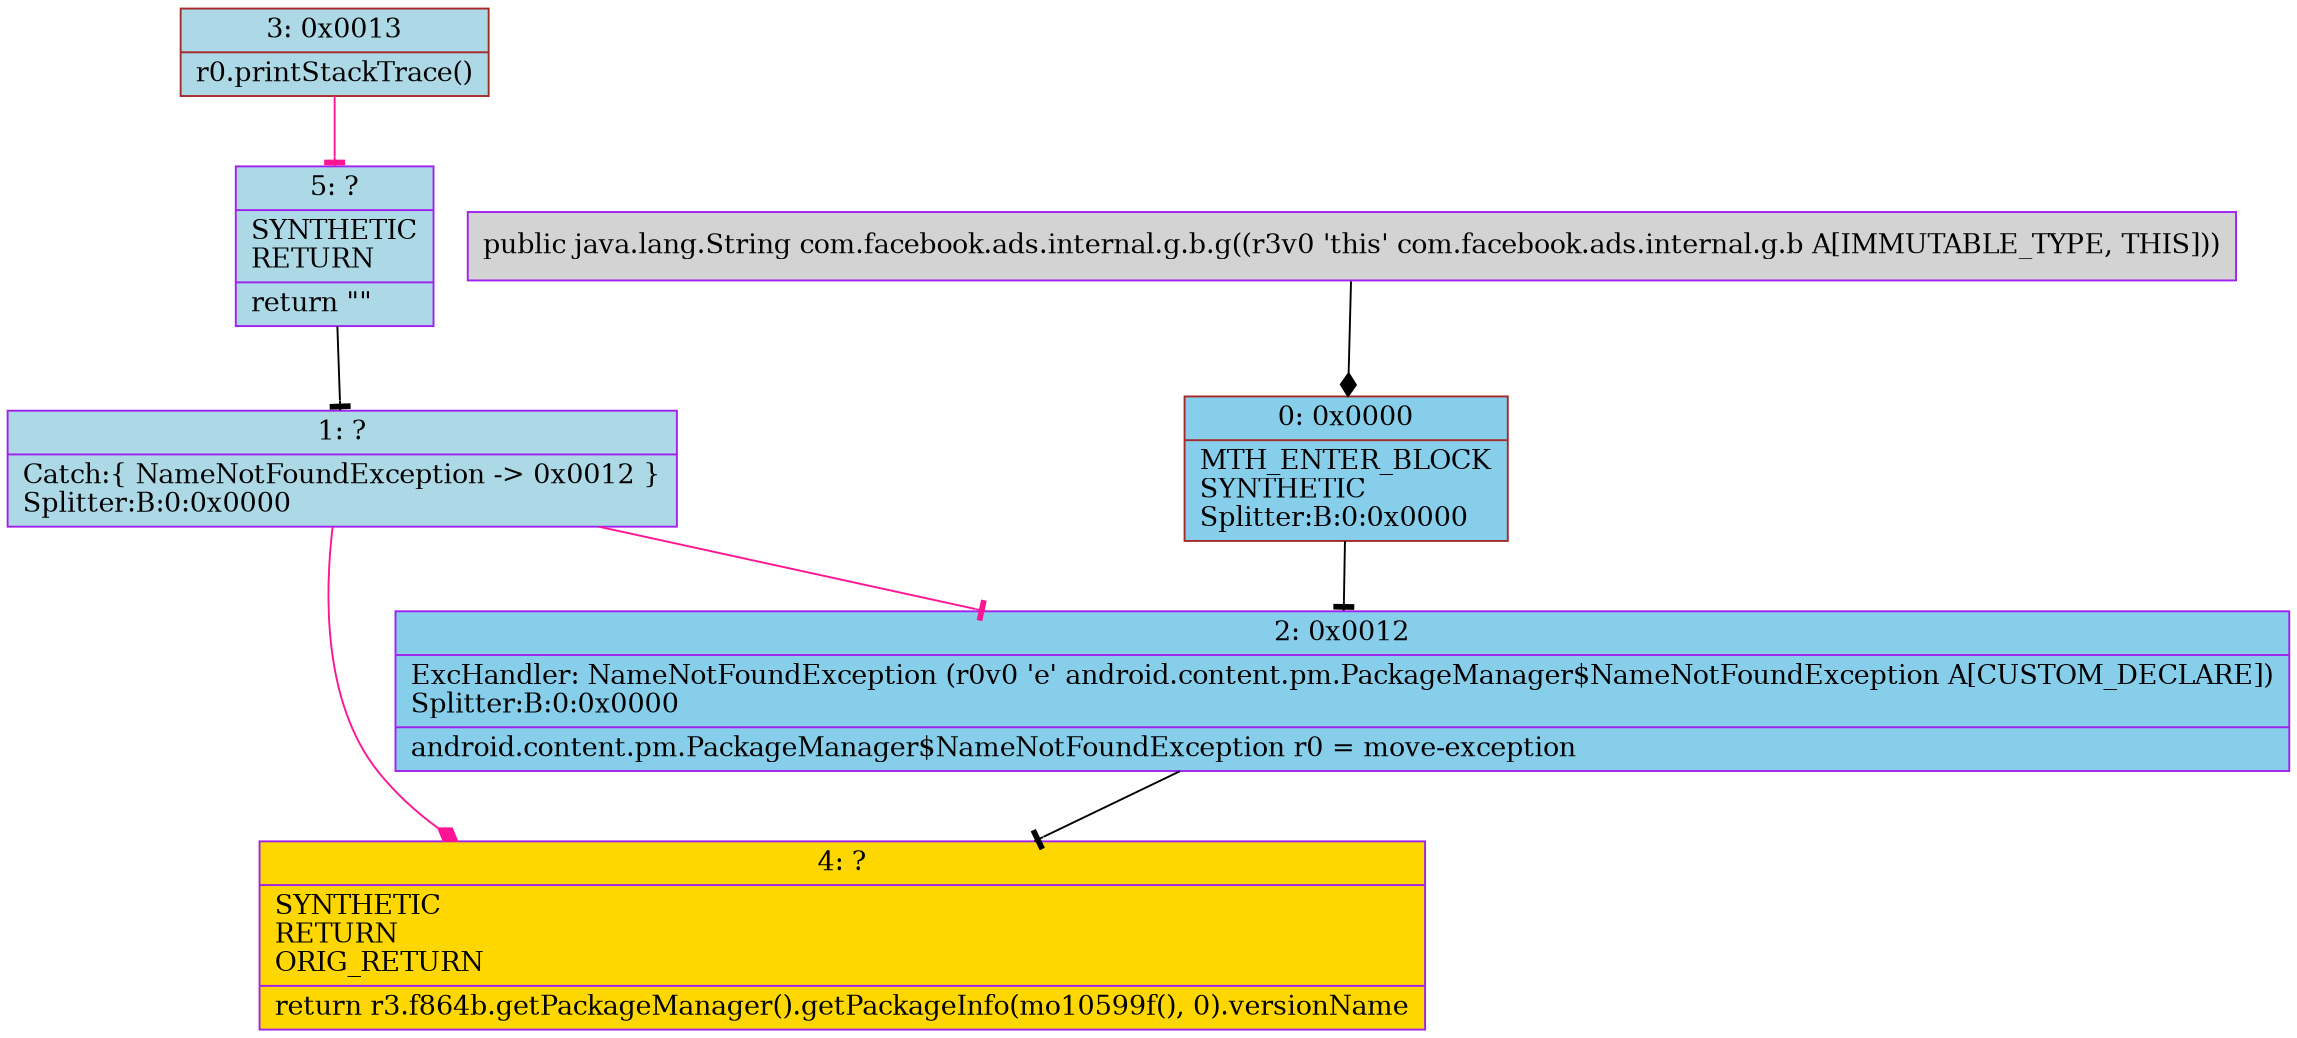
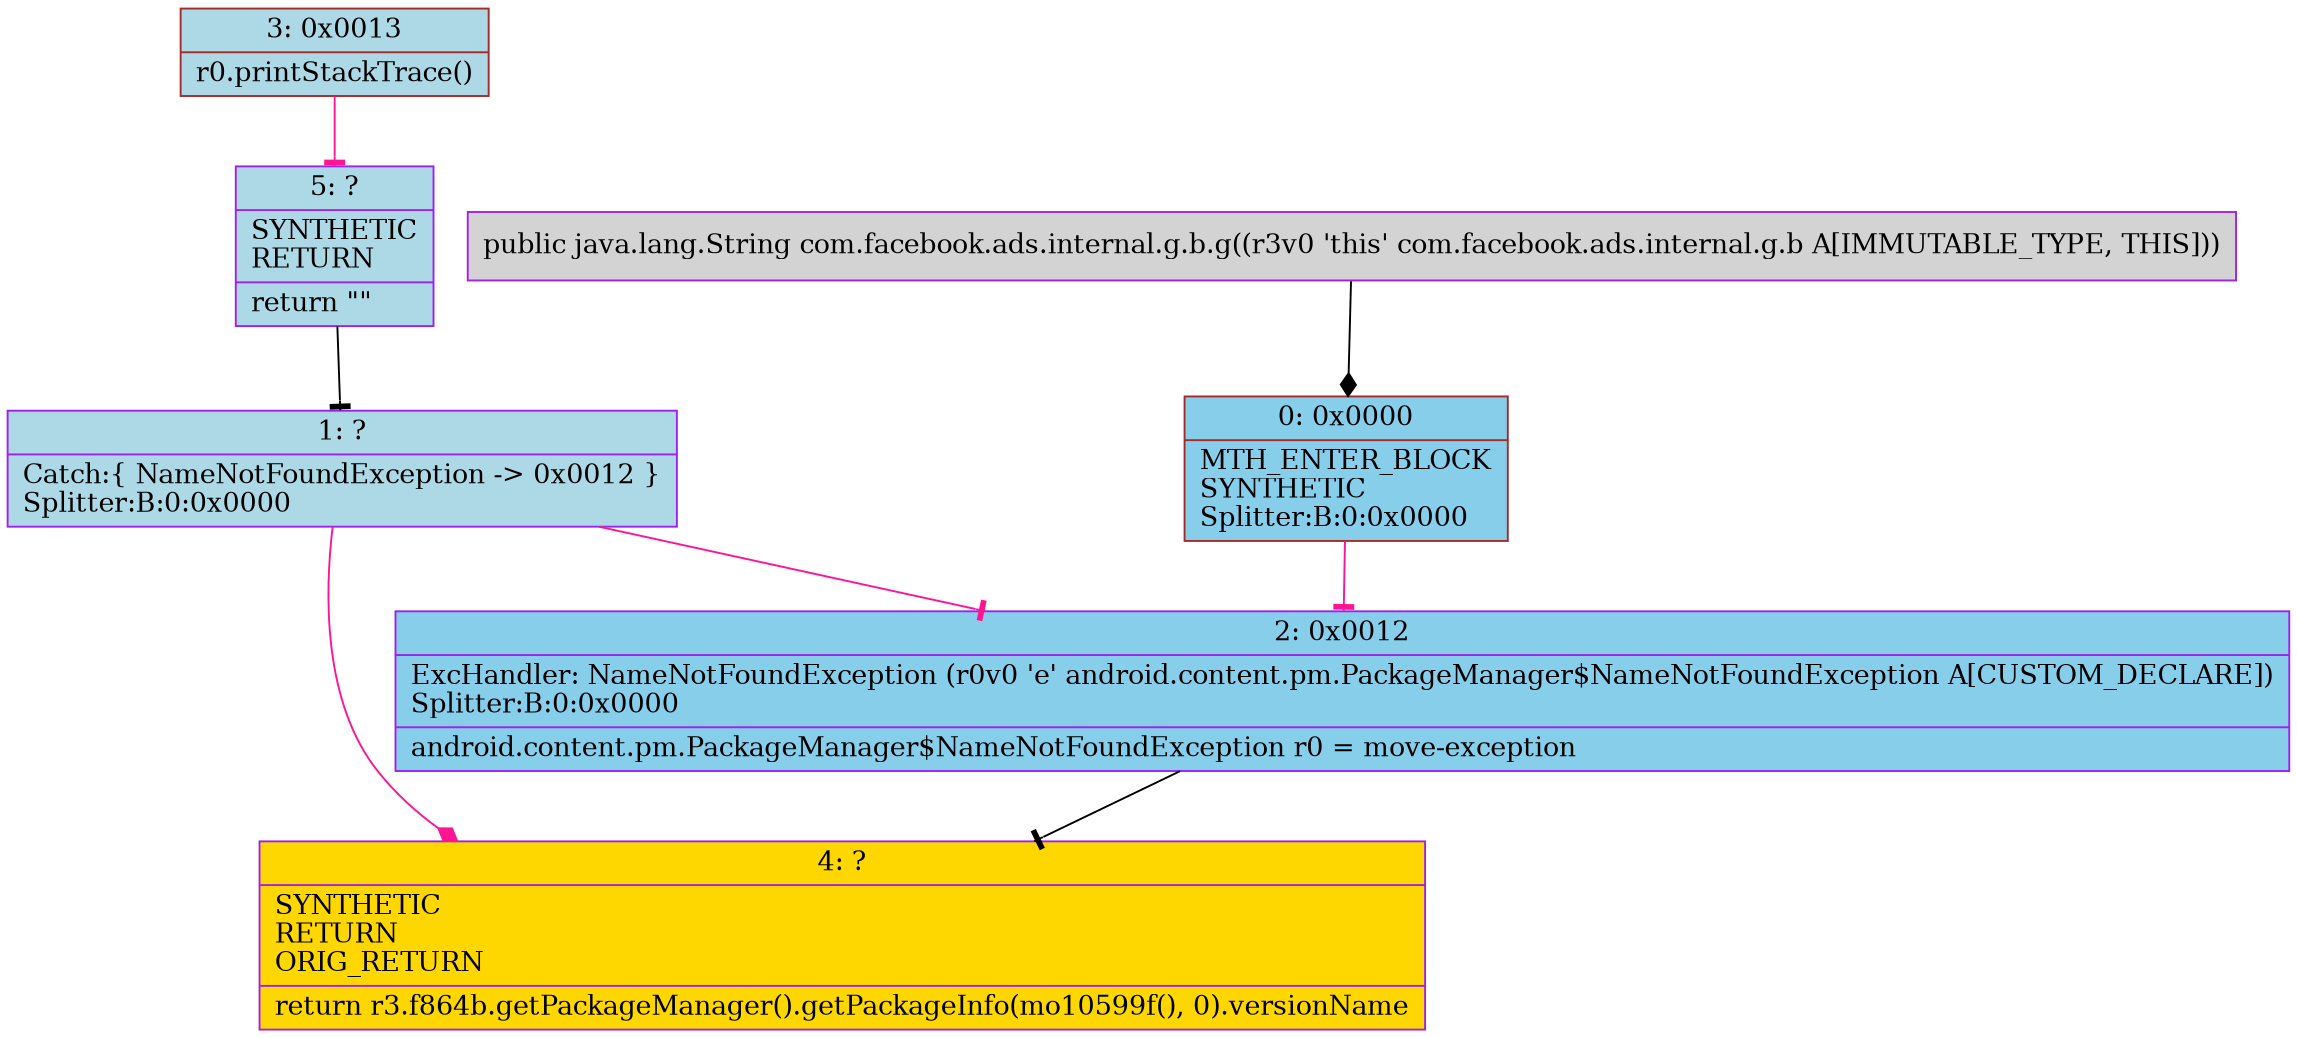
  digraph {
    node [color=purple fillcolor=lightblue shape=record style=filled]
    edge [arrowhead=tee color=black]
    n1 [color=brown fillcolor=skyblue label="{0\:\ 0x0000|MTH_ENTER_BLOCK\lSYNTHETIC\lSplitter:B:0:0x0000\l}"]
    n2 [fillcolor=skyblue label="{2\:\ 0x0012|ExcHandler: NameNotFoundException (r0v0 'e' android.content.pm.PackageManager$NameNotFoundException A[CUSTOM_DECLARE])\lSplitter:B:0:0x0000\l|android.content.pm.PackageManager$NameNotFoundException r0 = move\-exception\l}"]
    n3 [label="{1\:\ ?|Catch:\{ NameNotFoundException \-\> 0x0012 \}\lSplitter:B:0:0x0000\l}"]
    n4 [fillcolor=gold label="{4\:\ ?|SYNTHETIC\lRETURN\lORIG_RETURN\l|return r3.f864b.getPackageManager().getPackageInfo(mo10599f(), 0).versionName\l}"]
    n5 [color=brown label="{3\:\ 0x0013|r0.printStackTrace()\l}"]
    n6 [label="{5\:\ ?|SYNTHETIC\lRETURN\l|return \"\"\l}"]
    n7 [fillcolor=lightgrey label="{public java.lang.String com.facebook.ads.internal.g.b.g((r3v0 'this' com.facebook.ads.internal.g.b A[IMMUTABLE_TYPE, THIS])) }"]
-   n1 -> n2
+   n1 -> n2 [color=deeppink]
    n2 -> n4
    n3 -> n2 [color=deeppink]
    n3 -> n4 [arrowhead=diamond color=deeppink]
    n5 -> n6 [color=deeppink]
    n6 -> n3
    n7 -> n1 [arrowhead=diamond]
  }
